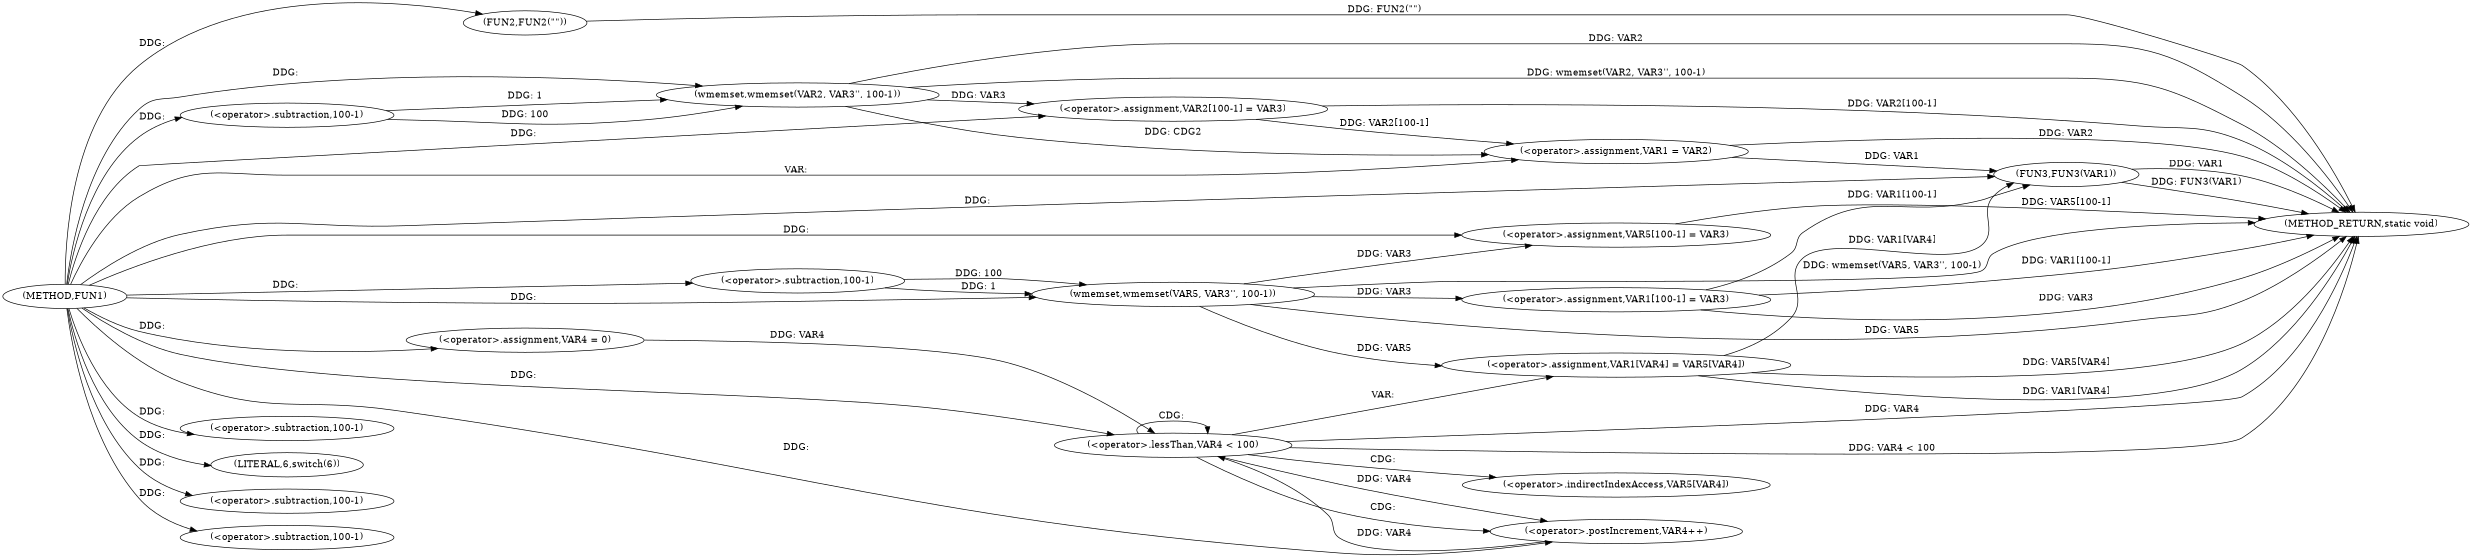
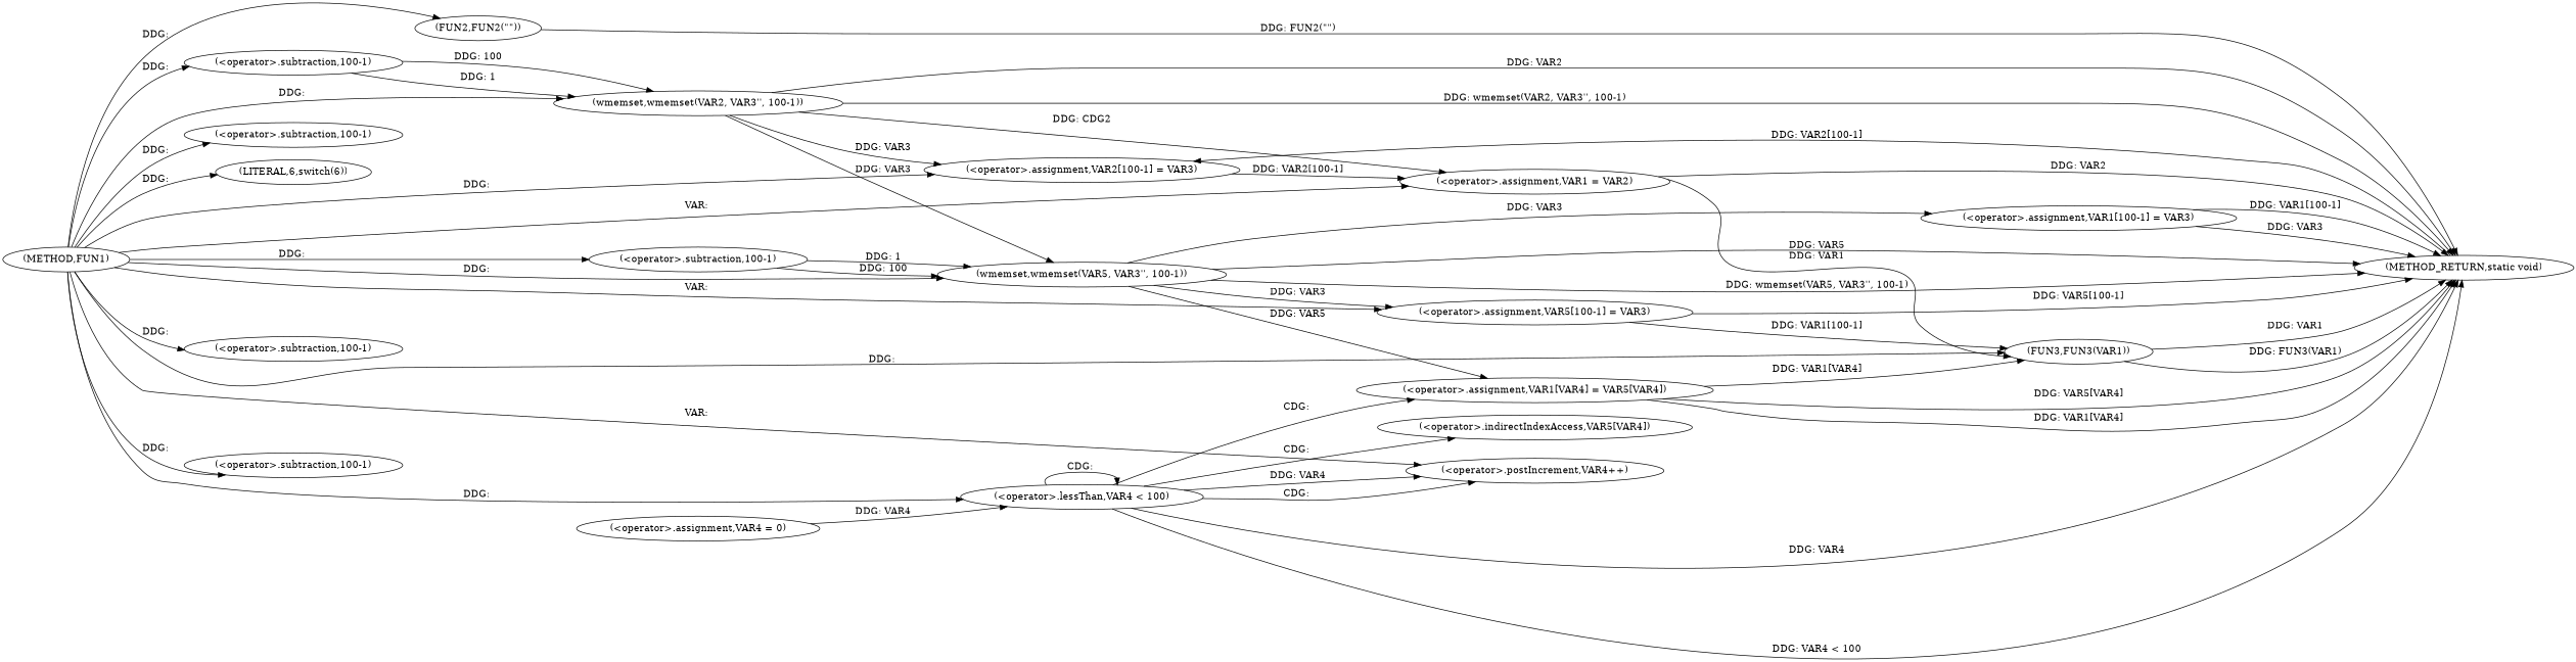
  digraph {
    rankdir=LR
    n1 [label="(METHOD,FUN1)"]
    n2 [label="(wmemset,wmemset(VAR2, VAR3'', 100-1))"]
    n3 [label="(<operator>.subtraction,100-1)"]
    n4 [label="(<operator>.assignment,VAR2[100-1] = VAR3)"]
    n5 [label="(<operator>.subtraction,100-1)"]
    n6 [label="(LITERAL,6,switch(6))"]
    n7 [label="(<operator>.assignment,VAR1 = VAR2)"]
    n8 [label="(FUN2,FUN2(\"\"))"]
    n9 [label="(wmemset,wmemset(VAR5, VAR3'', 100-1))"]
    n10 [label="(<operator>.subtraction,100-1)"]
    n11 [label="(<operator>.assignment,VAR5[100-1] = VAR3)"]
    n12 [label="(<operator>.subtraction,100-1)"]
    n13 [label="(<operator>.assignment,VAR4 = 0)"]
    n14 [label="(<operator>.lessThan,VAR4 < 100)"]
    n15 [label="(<operator>.postIncrement,VAR4++)"]
    n16 [label="(<operator>.subtraction,100-1)"]
    n17 [label="(FUN3,FUN3(VAR1))"]
    n18 [label="(METHOD_RETURN,static void)"]
    n19 [label="(<operator>.assignment,VAR1[100-1] = VAR3)"]
    n20 [label="(<operator>.assignment,VAR1[VAR4] = VAR5[VAR4])"]
    n21 [label="(<operator>.indirectIndexAccess,VAR5[VAR4])"]
    n1 -> n2 [label="DDG: "]
    n1 -> n3 [label="DDG: "]
    n1 -> n4 [label="DDG: "]
    n1 -> n5 [label="DDG: "]
    n1 -> n6 [label="DDG: "]
    n1 -> n7 [label="VAR: "]
    n1 -> n8 [label="DDG: "]
    n1 -> n9 [label="DDG: "]
    n1 -> n10 [label="DDG: "]
-   n1 -> n11 [label="DDG: "]
+   n1 -> n11 [label="VAR: "]
    n1 -> n12 [label="DDG: "]
-   n1 -> n13 [label="DDG: "]
    n1 -> n14 [label="DDG: "]
-   n1 -> n15 [label="DDG: "]
+   n1 -> n15 [label="VAR: "]
    n1 -> n16 [label="DDG: "]
    n1 -> n17 [label="DDG: "]
    n2 -> n4 [label="DDG: VAR3"]
    n2 -> n7 [label="DDG: CDG2"]
+   n2 -> n9 [label="DDG: VAR3"]
    n2 -> n18 [label="DDG: wmemset(VAR2, VAR3'', 100-1)"]
    n2 -> n18 [label="DDG: VAR2"]
    n3 -> n2 [label="DDG: 100"]
    n3 -> n2 [label="DDG: 1"]
    n4 -> n7 [label="DDG: VAR2[100-1]"]
-   n4 -> n18 [label="DDG: VAR2[100-1]"]
+   n18 -> n4 [label="DDG: VAR2[100-1]"]
    n7 -> n17 [label="DDG: VAR1"]
    n7 -> n18 [label="DDG: VAR2"]
    n8 -> n18 [label="DDG: FUN2(\"\")"]
    n9 -> n11 [label="DDG: VAR3"]
    n9 -> n18 [label="DDG: VAR5"]
    n9 -> n18 [label="DDG: wmemset(VAR5, VAR3'', 100-1)"]
    n9 -> n19 [label="DDG: VAR3"]
    n9 -> n20 [label="DDG: VAR5"]
    n10 -> n9 [label="DDG: 100"]
    n10 -> n9 [label="DDG: 1"]
    n11 -> n18 [label="DDG: VAR5[100-1]"]
    n13 -> n14 [label="DDG: VAR4"]
    n14 -> n14 [label="CDG: "]
    n14 -> n15 [label="DDG: VAR4"]
    n14 -> n15 [label="CDG: "]
    n14 -> n18 [label="DDG: VAR4 < 100"]
    n14 -> n18 [label="DDG: VAR4"]
-   n14 -> n20 [label="VAR: "]
+   n14 -> n20 [label="CDG: "]
    n14 -> n21 [label="CDG: "]
-   n15 -> n14 [label="DDG: VAR4"]
    n17 -> n18 [label="DDG: FUN3(VAR1)"]
    n17 -> n18 [label="DDG: VAR1"]
-   n19 -> n17 [label="DDG: VAR1[100-1]"]
+   n11 -> n17 [label="DDG: VAR1[100-1]"]
    n19 -> n18 [label="DDG: VAR3"]
    n19 -> n18 [label="DDG: VAR1[100-1]"]
    n20 -> n17 [label="DDG: VAR1[VAR4]"]
    n20 -> n18 [label="DDG: VAR5[VAR4]"]
    n20 -> n18 [label="DDG: VAR1[VAR4]"]
  }
